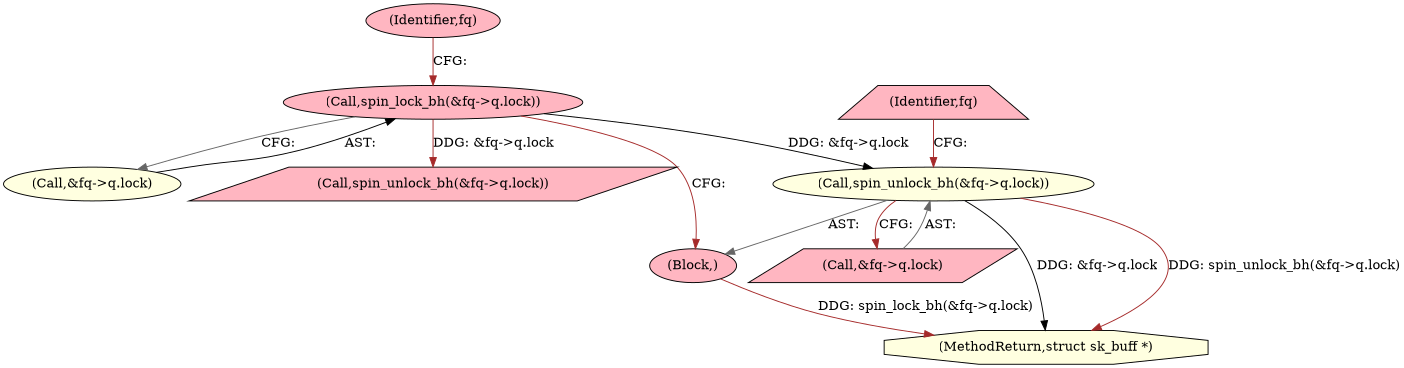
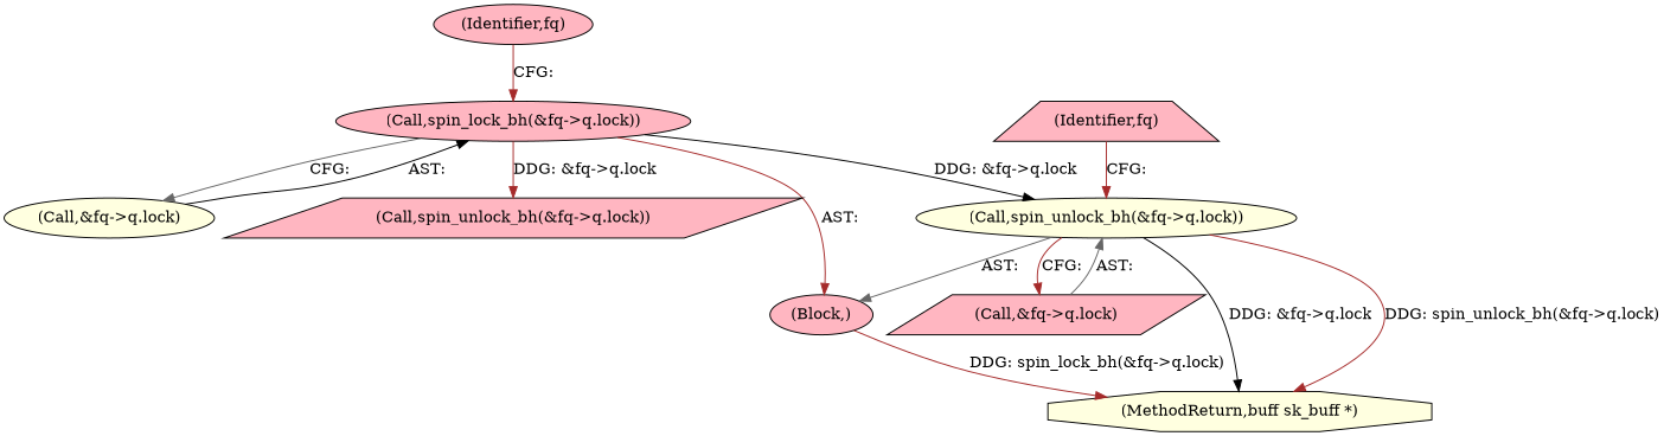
  digraph {
    node [fillcolor=lightpink shape=ellipse style=filled]
    edge [color=brown]
    n1 [fillcolor=lightyellow label="(Call,spin_unlock_bh(&fq->q.lock))"]
    n2 [label="(Block,)"]
-   n3 [fillcolor=lightyellow label="(MethodReturn,struct sk_buff *)" shape=octagon]
+   n3 [fillcolor=lightyellow label="(MethodReturn,buff sk_buff *)" shape=octagon]
    n4 [label="(Call,&fq->q.lock)" shape=parallelogram]
    n5 [label="(Call,spin_lock_bh(&fq->q.lock))"]
    n6 [fillcolor=lightyellow label="(Call,&fq->q.lock)"]
    n7 [label="(Call,spin_unlock_bh(&fq->q.lock))" shape=parallelogram]
    n8 [label="(Identifier,fq)" shape=trapezium]
    n9 [label="(Identifier,fq)"]
    n1 -> n2 [color=gray40 label="AST: "]
    n1 -> n3 [color=black label="DDG: &fq->q.lock"]
    n1 -> n3 [label="DDG: spin_unlock_bh(&fq->q.lock)"]
    n1 -> n4 [label="CFG: "]
    n2 -> n3 [label="DDG: spin_lock_bh(&fq->q.lock)"]
    n4 -> n1 [color=gray40 label="AST: "]
    n5 -> n1 [color=black label="DDG: &fq->q.lock"]
-   n5 -> n2 [label="CFG: "]
+   n5 -> n2 [label="AST: "]
    n5 -> n6 [color=gray40 label="CFG: "]
    n5 -> n7 [label="DDG: &fq->q.lock"]
    n6 -> n5 [color=black label="AST: "]
    n8 -> n1 [label="CFG: "]
    n9 -> n5 [label="CFG: "]
  }
